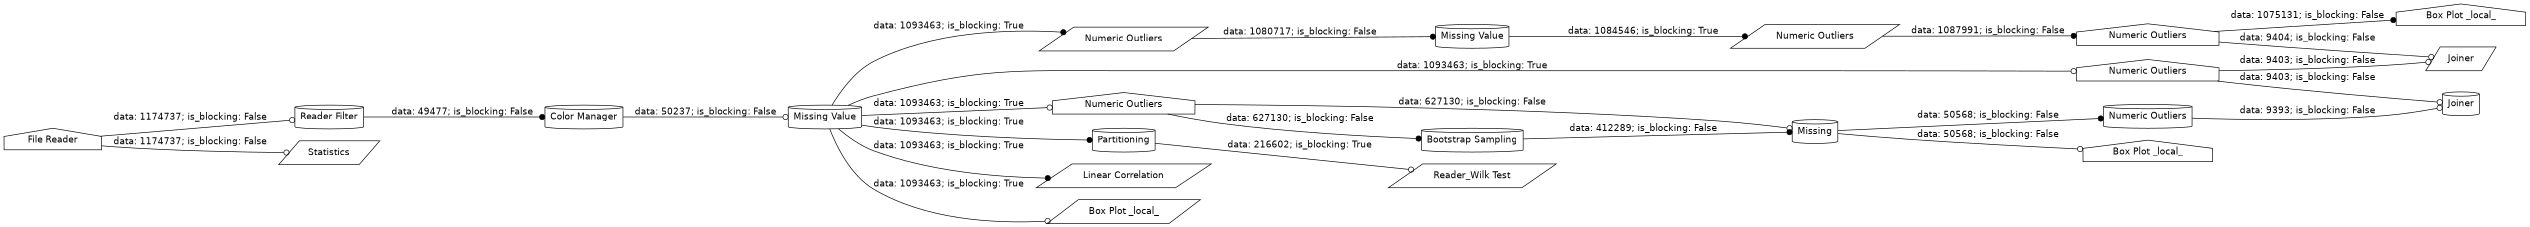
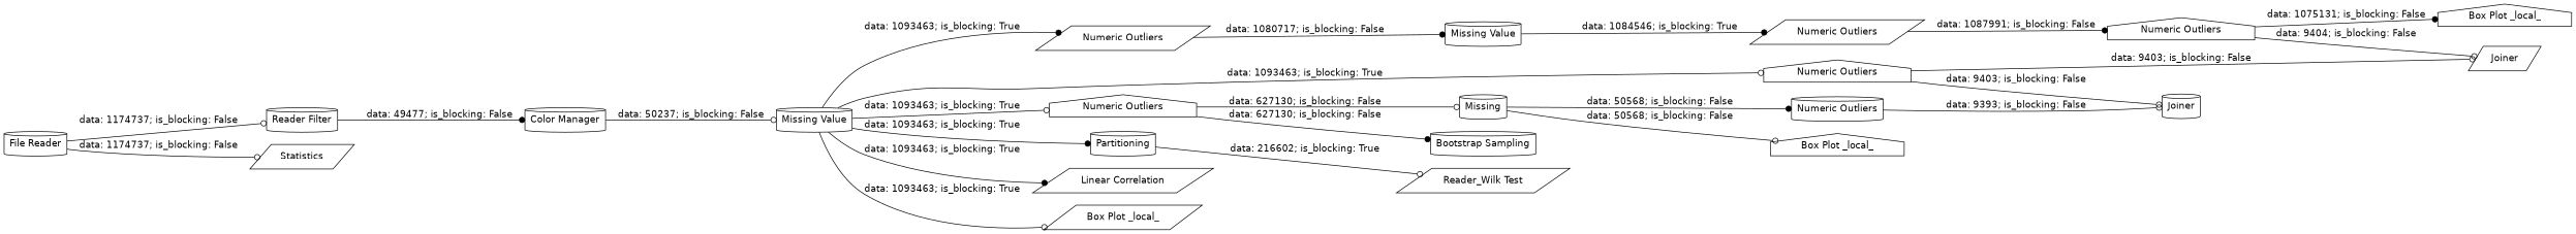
  digraph {
    fontname="DejaVu Sans"
    rankdir=LR
    node [fontname="DejaVu Sans" shape=cylinder]
    edge [arrowhead=odot fontname="DejaVu Sans"]
    n1 [label=Joiner shape=parallelogram]
    n2 [label="Missing Value"]
    n3 [label="Numeric Outliers" shape=parallelogram]
    n4 [label="Numeric Outliers" shape=house]
    n5 [label="Box Plot _local_" shape=house]
    n6 [label="Numeric Outliers" shape=parallelogram]
    n7 [label="Bootstrap Sampling"]
    n8 [label=Missing]
    n9 [label="Numeric Outliers"]
    n10 [label="Box Plot _local_" shape=house]
    n11 [label="Numeric Outliers" shape=house]
    n12 [label=Joiner]
    n13 [label="Numeric Outliers" shape=house]
    n14 [label="Missing Value"]
    n15 [label=Partitioning]
    n16 [label="Linear Correlation" shape=parallelogram]
    n17 [label="Box Plot _local_" shape=parallelogram]
    n18 [label="Reader_Wilk Test" shape=parallelogram]
    n19 [label="Reader Filter"]
    n20 [label="Color Manager"]
-   n21 [label="File Reader" shape=house]
+   n21 [label="File Reader"]
    n22 [label=Statistics shape=parallelogram]
    n2 -> n3 [arrowhead=dot label="data: 1084546; is_blocking: True"]
    n3 -> n4 [arrowhead=dot label="data: 1087991; is_blocking: False"]
    n4 -> n1 [label="data: 9404; is_blocking: False"]
    n4 -> n5 [arrowhead=dot label="data: 1075131; is_blocking: False"]
    n6 -> n2 [arrowhead=dot label="data: 1080717; is_blocking: False"]
-   n7 -> n8 [arrowhead=dot label="data: 412289; is_blocking: False"]
    n8 -> n9 [arrowhead=dot label="data: 50568; is_blocking: False"]
    n8 -> n10 [label="data: 50568; is_blocking: False"]
    n9 -> n12 [label="data: 9393; is_blocking: False"]
    n11 -> n1 [label="data: 9403; is_blocking: False"]
    n11 -> n12 [label="data: 9403; is_blocking: False"]
    n13 -> n7 [arrowhead=dot label="data: 627130; is_blocking: False"]
    n13 -> n8 [label="data: 627130; is_blocking: False"]
    n14 -> n6 [arrowhead=dot label="data: 1093463; is_blocking: True"]
    n14 -> n11 [label="data: 1093463; is_blocking: True"]
    n14 -> n13 [label="data: 1093463; is_blocking: True"]
    n14 -> n15 [arrowhead=dot label="data: 1093463; is_blocking: True"]
    n14 -> n16 [arrowhead=dot label="data: 1093463; is_blocking: True"]
    n14 -> n17 [label="data: 1093463; is_blocking: True"]
    n15 -> n18 [label="data: 216602; is_blocking: True"]
    n19 -> n20 [arrowhead=dot label="data: 49477; is_blocking: False"]
    n20 -> n14 [label="data: 50237; is_blocking: False"]
    n21 -> n19 [label="data: 1174737; is_blocking: False"]
    n21 -> n22 [label="data: 1174737; is_blocking: False"]
  }
